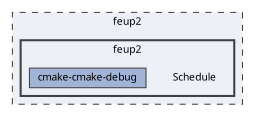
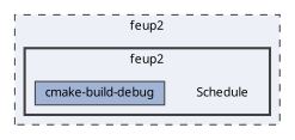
  digraph {
    compound=true
    fontname="Noto Sans"
    node [fontname="Noto Sans" fontsize=10]
    n1 [height=0.2 label=Schedule shape=plaintext width=0.4]
-   n2 [color=grey25 fillcolor="#a2b4d6" height=0.2 label="cmake-cmake-debug" shape=box style=filled width=0.4]
+   n2 [color=grey25 fillcolor="#a2b4d6" height=0.2 label="cmake-build-debug" shape=box style=filled width=0.4]
    subgraph cluster_1 {
      bgcolor="#edf0f7"
      fontsize=10
      label=feup2
      pencolor=grey25
      style="filled,dashed"
      subgraph cluster_2 {
        bgcolor="#edf0f7"
        fontsize=10
        pencolor=grey25
        style="filled,bold"
        n1
        n2
      }
    }
  }
